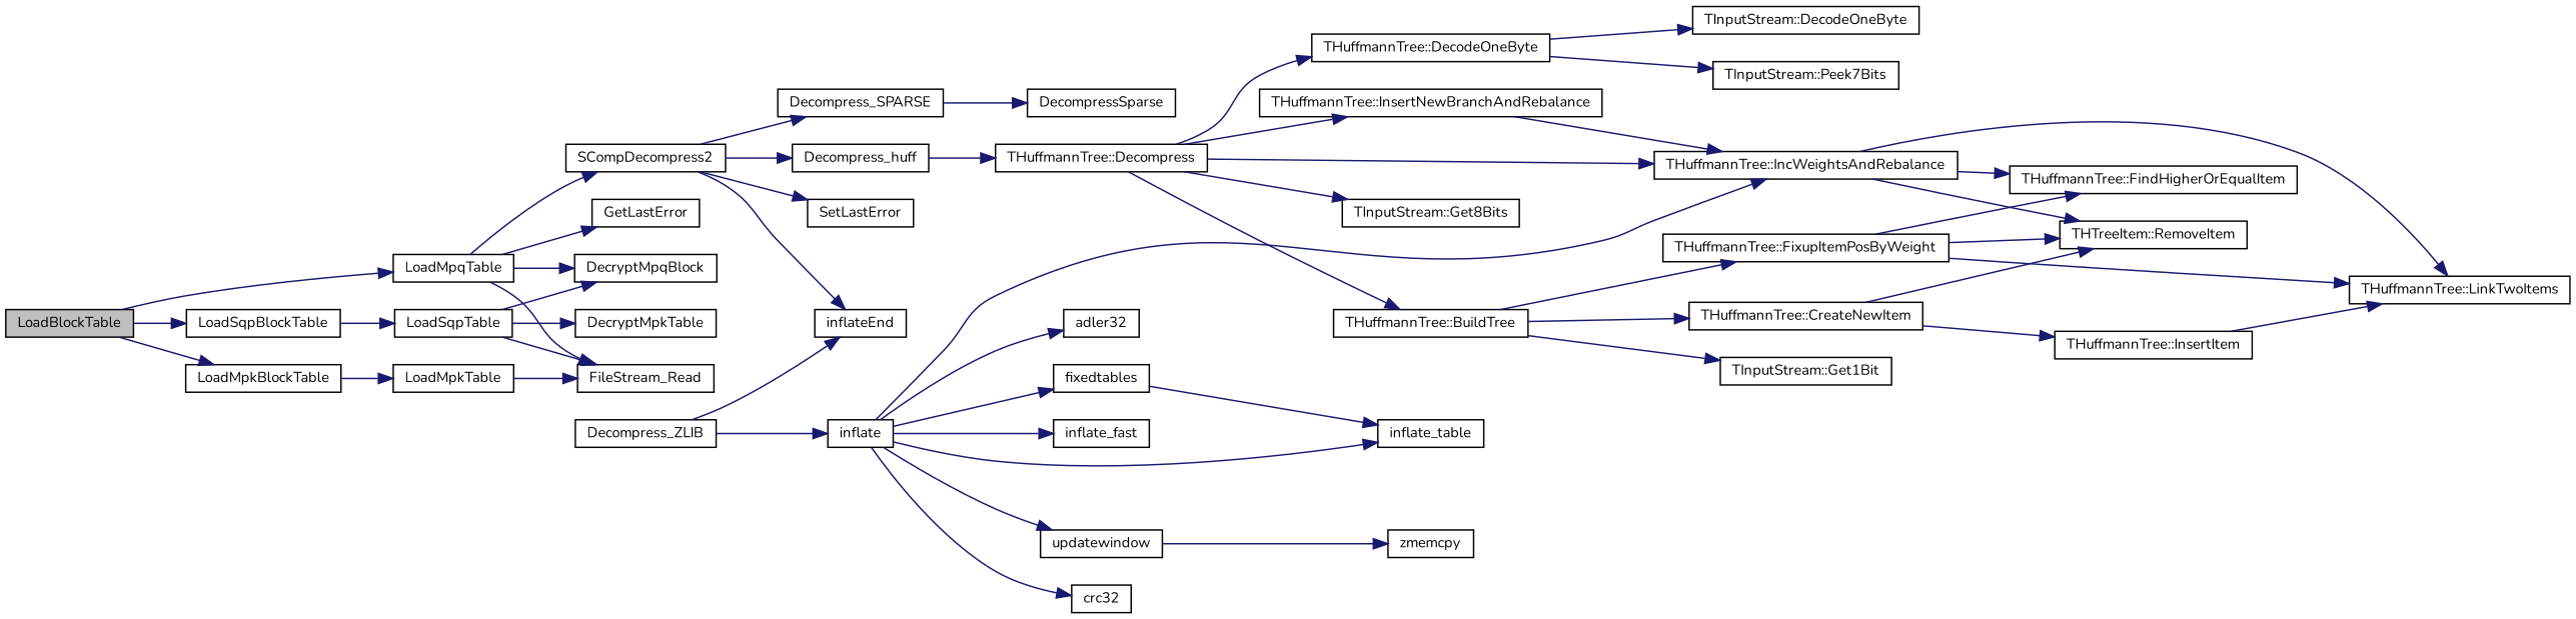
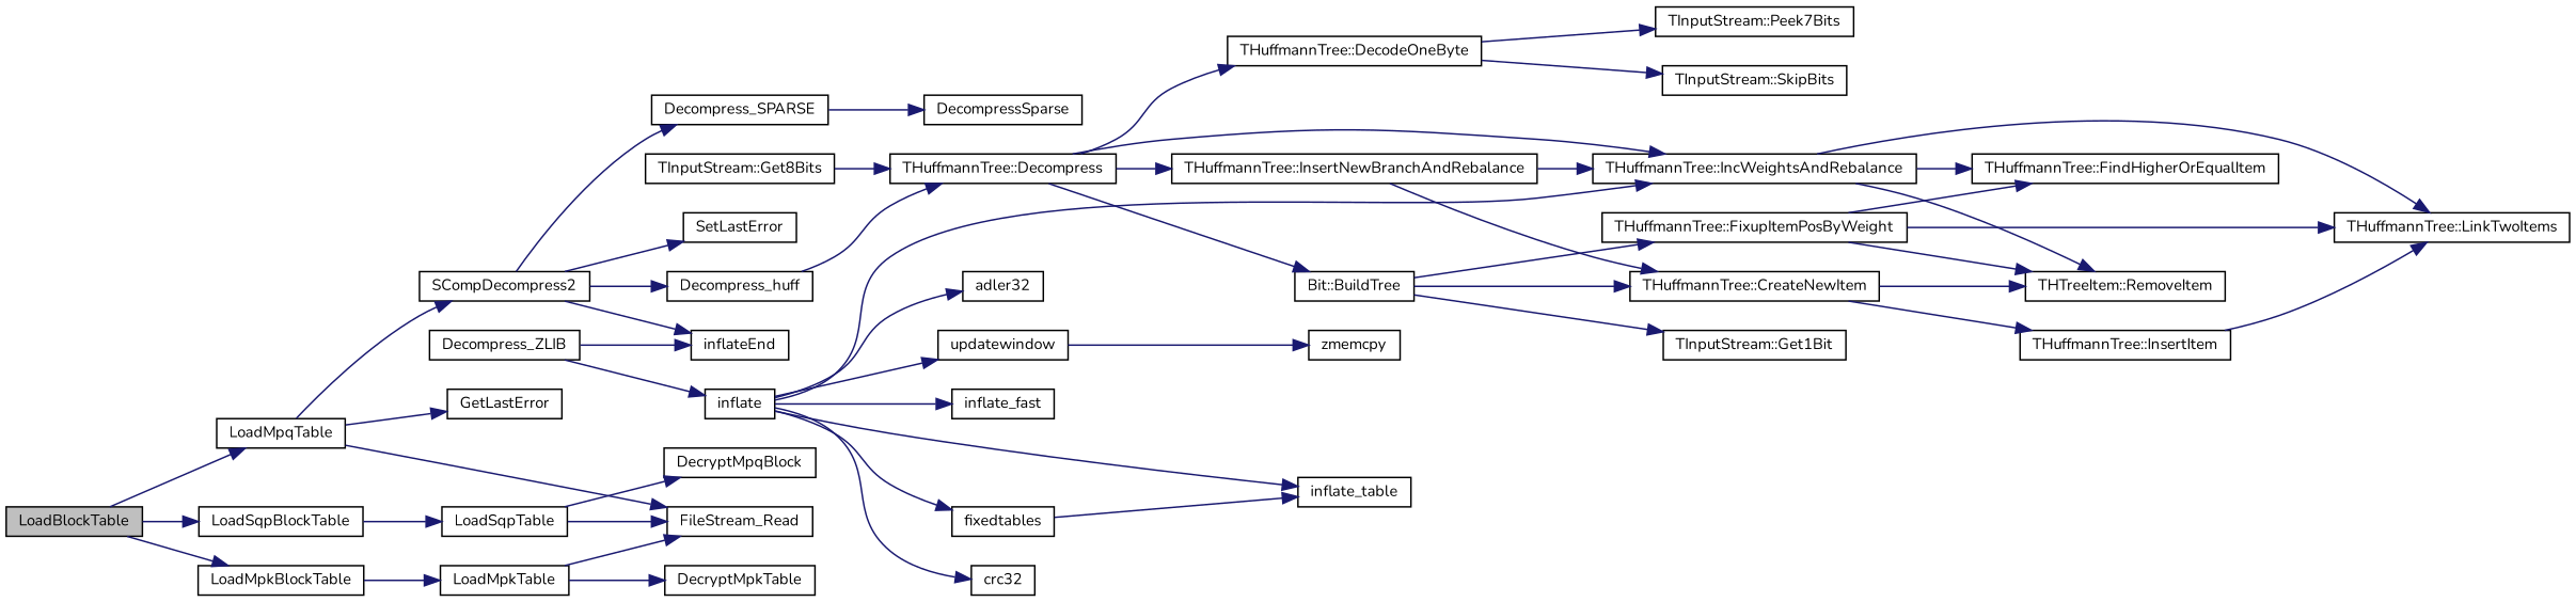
  digraph {
    fontname=Nunito
    rankdir=LR
    node [color=black fillcolor=white fontname=Nunito fontsize=10 shape=record style=filled]
    edge [color=midnightblue fontname=Nunito fontsize=10 labelfontname=Helvetica labelfontsize=10 style=solid]
    n1 [fillcolor=grey75 fontcolor=black height=0.2 label=LoadBlockTable width=0.4]
    n2 [height=0.2 label=LoadMpqTable width=0.4]
    n3 [height=0.2 label=LoadSqpBlockTable width=0.4]
    n4 [height=0.2 label=LoadMpkBlockTable width=0.4]
    n5 [height=0.2 label=FileStream_Read width=0.4]
    n6 [height=0.2 label=DecryptMpqBlock width=0.4]
    n7 [height=0.2 label=SCompDecompress2 width=0.4]
    n8 [height=0.2 label=GetLastError width=0.4]
    n9 [height=0.2 label=LoadSqpTable width=0.4]
    n10 [height=0.2 label=LoadMpkTable width=0.4]
    n11 [height=0.2 label=Decompress_SPARSE width=0.4]
    n12 [height=0.2 label=Decompress_huff width=0.4]
    n13 [height=0.2 label=SetLastError width=0.4]
    n14 [height=0.2 label=inflateEnd width=0.4]
    n15 [height=0.2 label=Decompress_ZLIB width=0.4]
    n16 [height=0.2 label=inflate width=0.4]
    n17 [height=0.2 label=DecompressSparse width=0.4]
    n18 [height=0.2 label="THuffmannTree::Decompress" width=0.4]
    n19 [height=0.2 label=crc32 width=0.4]
    n20 [height=0.2 label=adler32 width=0.4]
    n21 [height=0.2 label=fixedtables width=0.4]
    n22 [height=0.2 label=inflate_table width=0.4]
    n23 [height=0.2 label=inflate_fast width=0.4]
    n24 [height=0.2 label=updatewindow width=0.4]
    n25 [height=0.2 label="THuffmannTree::IncWeightsAndRebalance" width=0.4]
    n26 [height=0.2 label=zmemcpy width=0.4]
    n27 [height=0.2 label="TInputStream::Get8Bits" width=0.4]
-   n28 [height=0.2 label="THuffmannTree::BuildTree" width=0.4]
+   n28 [height=0.2 label="Bit::BuildTree" width=0.4]
    n29 [height=0.2 label="THuffmannTree::DecodeOneByte" width=0.4]
    n30 [height=0.2 label="THuffmannTree::InsertNewBranchAndRebalance" width=0.4]
    n31 [height=0.2 label="THuffmannTree::CreateNewItem" width=0.4]
    n32 [height=0.2 label="THuffmannTree::FixupItemPosByWeight" width=0.4]
    n33 [height=0.2 label="TInputStream::Get1Bit" width=0.4]
    n34 [height=0.2 label="TInputStream::Peek7Bits" width=0.4]
-   n35 [height=0.2 label="TInputStream::DecodeOneByte" width=0.4]
+   n35 [height=0.2 label="TInputStream::SkipBits" width=0.4]
    n36 [height=0.2 label="THTreeItem::RemoveItem" width=0.4]
    n37 [height=0.2 label="THuffmannTree::LinkTwoItems" width=0.4]
    n38 [height=0.2 label="THuffmannTree::FindHigherOrEqualItem" width=0.4]
    n39 [height=0.2 label="THuffmannTree::InsertItem" width=0.4]
    n40 [height=0.2 label=DecryptMpkTable width=0.4]
    n1 -> n2
    n1 -> n3
    n1 -> n4
    n2 -> n5
-   n2 -> n6
    n2 -> n7
    n2 -> n8
    n3 -> n9
    n4 -> n10
    n7 -> n11
    n7 -> n12
    n7 -> n13
    n7 -> n14
    n9 -> n5
    n9 -> n6
    n10 -> n5
-   n9 -> n40
+   n10 -> n40
    n11 -> n17
    n12 -> n18
    n15 -> n14
    n15 -> n16
    n16 -> n19
    n16 -> n20
    n16 -> n21
    n16 -> n22
    n16 -> n23
    n16 -> n24
    n16 -> n25
    n18 -> n25
-   n18 -> n27
+   n27 -> n18
    n18 -> n28
    n18 -> n29
    n18 -> n30
    n21 -> n22
    n24 -> n26
    n25 -> n36
    n25 -> n37
    n25 -> n38
    n28 -> n31
    n28 -> n32
    n28 -> n33
    n29 -> n34
    n29 -> n35
    n30 -> n25
+   n30 -> n31
    n31 -> n36
    n31 -> n39
    n32 -> n36
    n32 -> n37
    n32 -> n38
    n39 -> n37
  }
